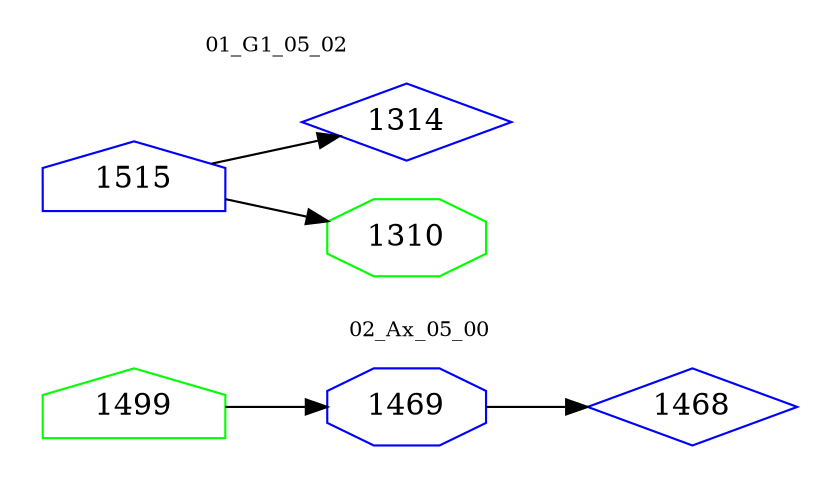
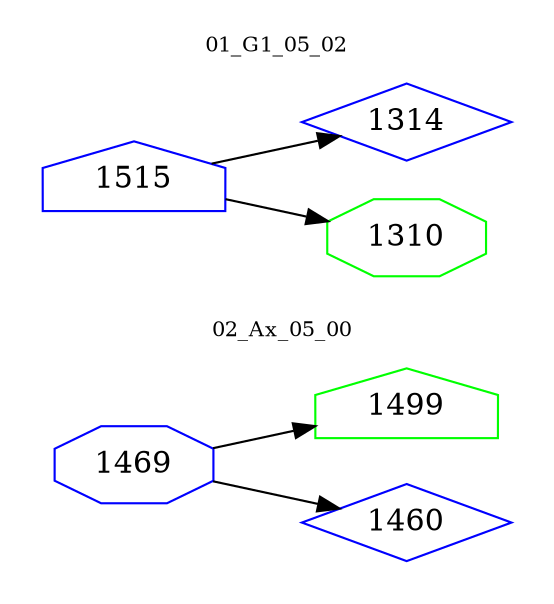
  digraph {
    rankdir=LR
    node [color=blue shape=octagon]
    edge [color=black]
    n1 [label=1469]
-   n2 [label=1468 shape=diamond]
+   n2 [label=1460 shape=diamond]
    n3 [color=green label=1499 shape=house]
    n4 [label=1515 shape=house]
    n5 [color=green label=1310]
    n6 [label=1314 shape=diamond]
    subgraph cluster_1 {
      color=white
      fontsize=10
      label="02_Ax_05_00"
      n1
      n2
      n3
    }
    subgraph cluster_2 {
      color=white
      fontsize=10
      label="01_G1_05_02"
      n4
      n5
      n6
    }
    n1 -> n2
-   n3 -> n1
+   n1 -> n3
    n4 -> n5
    n4 -> n6
  }
